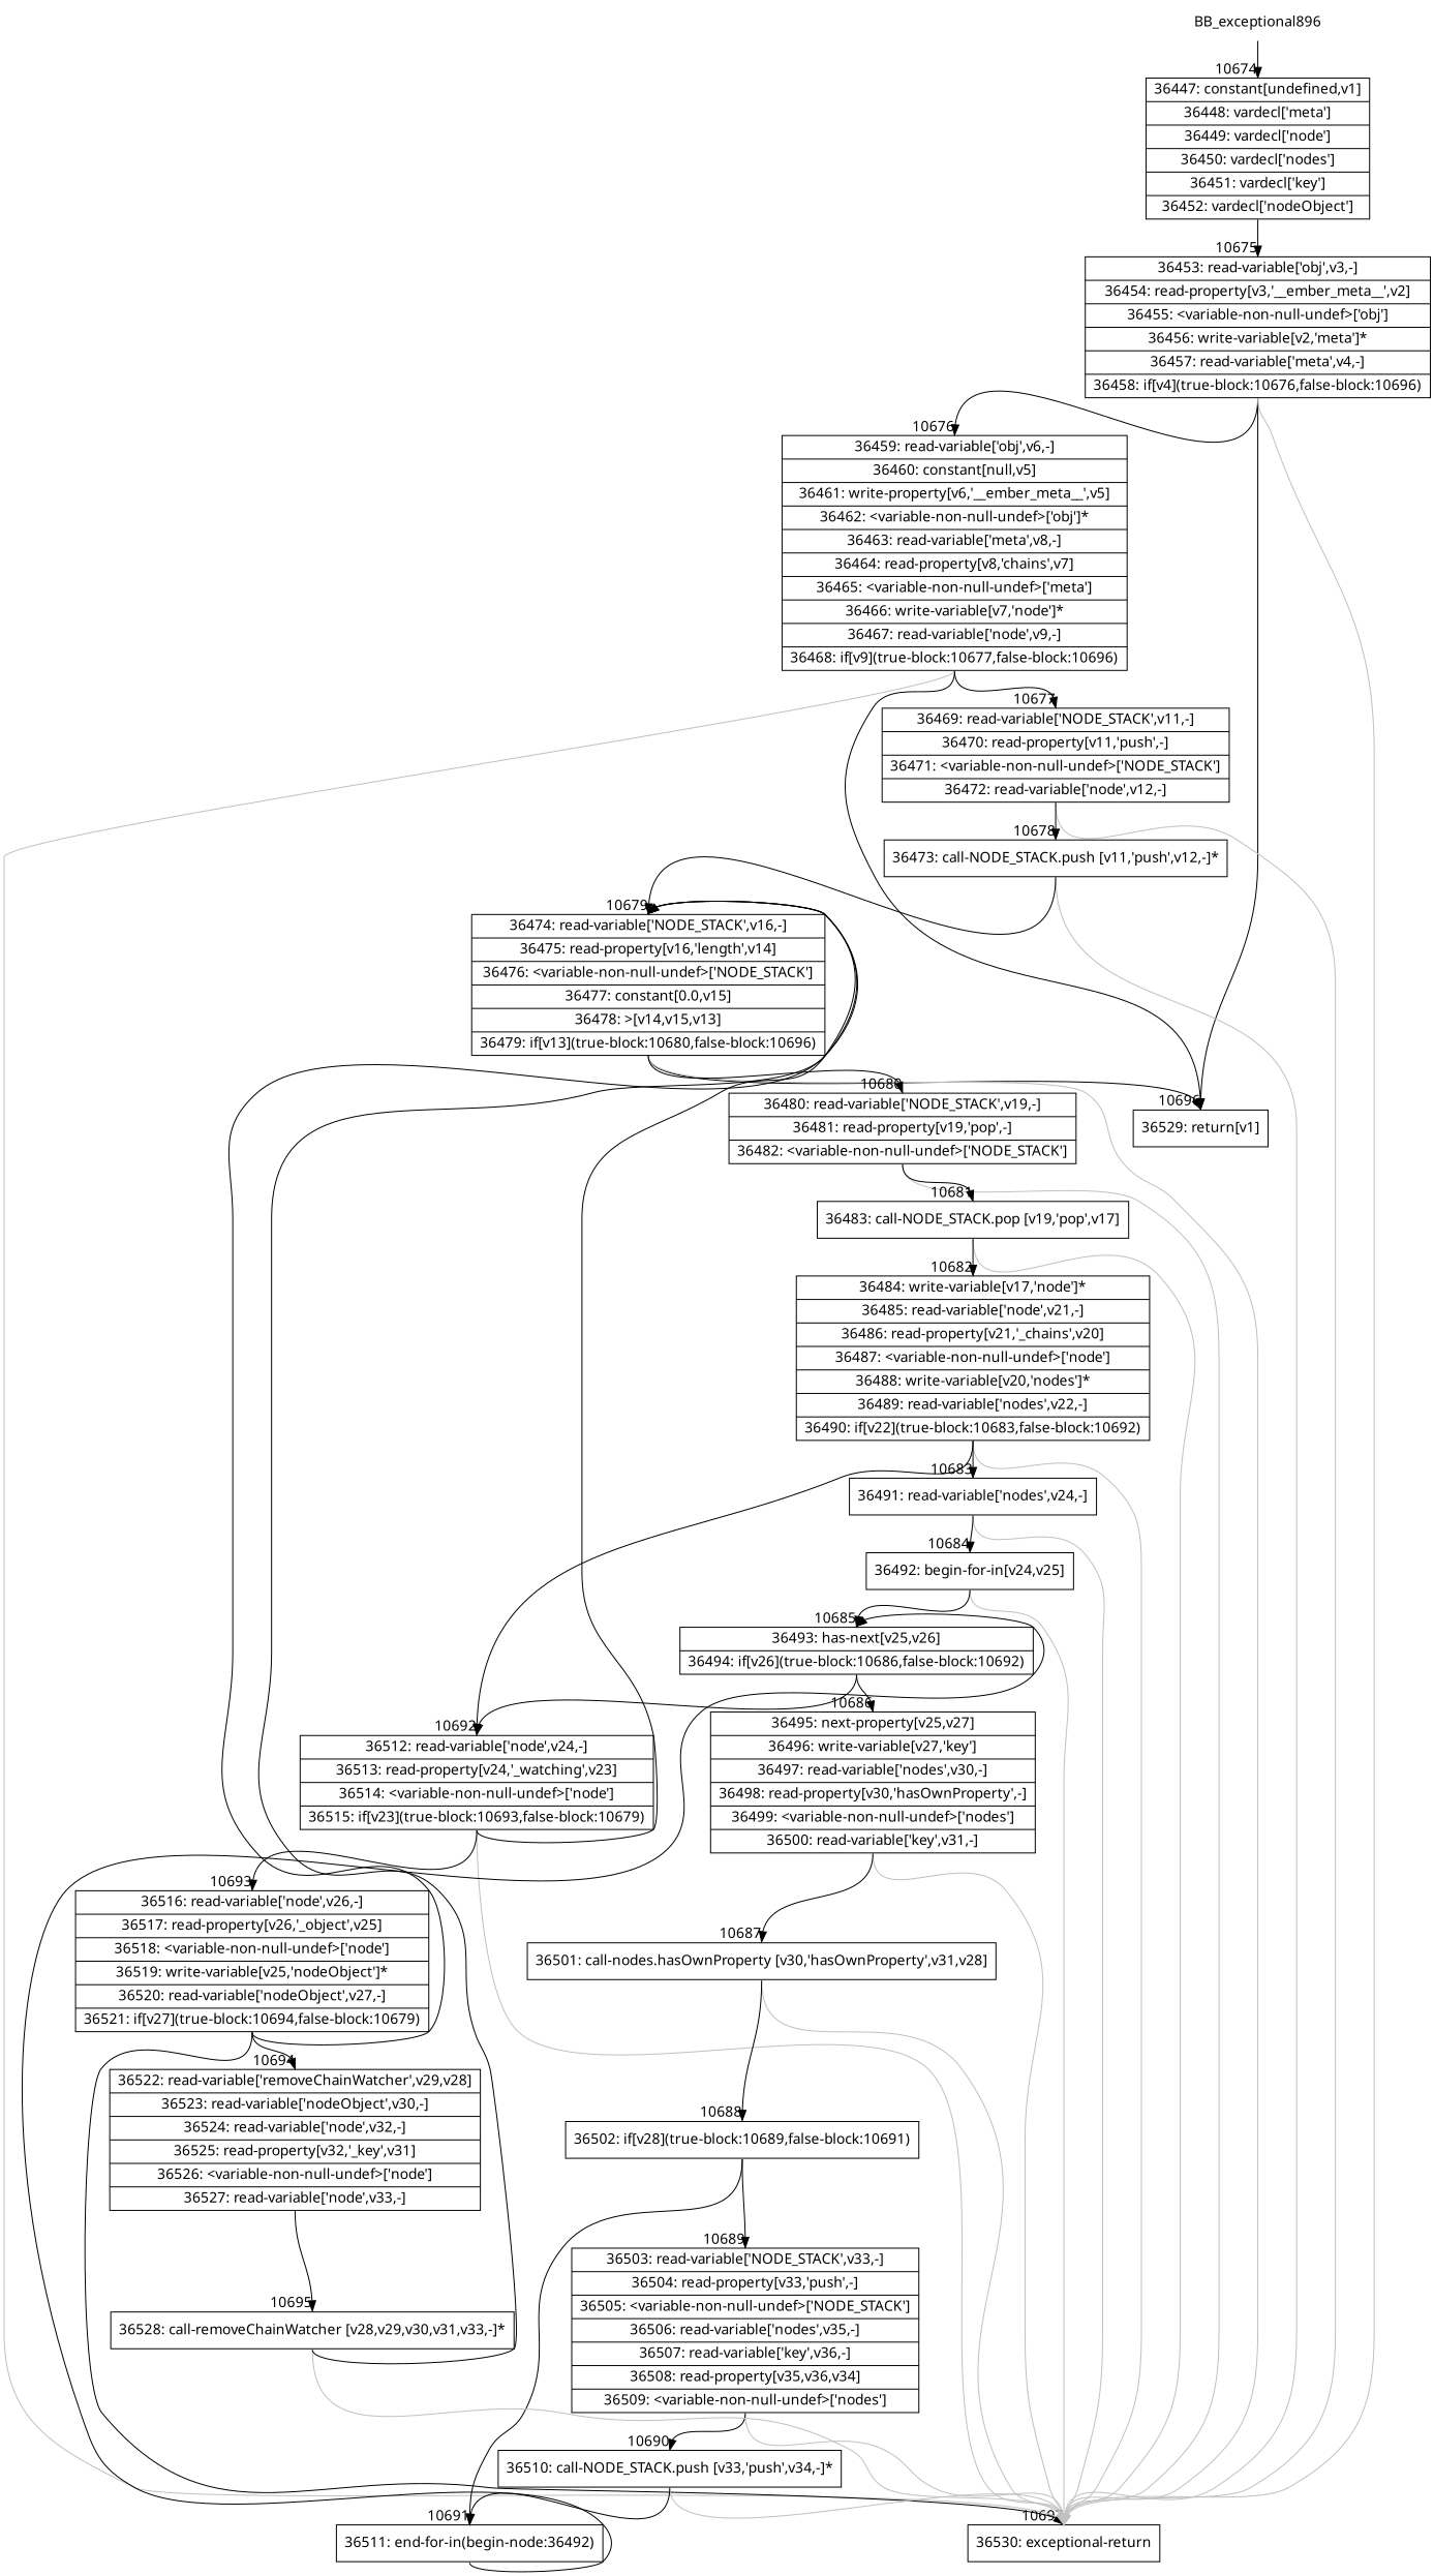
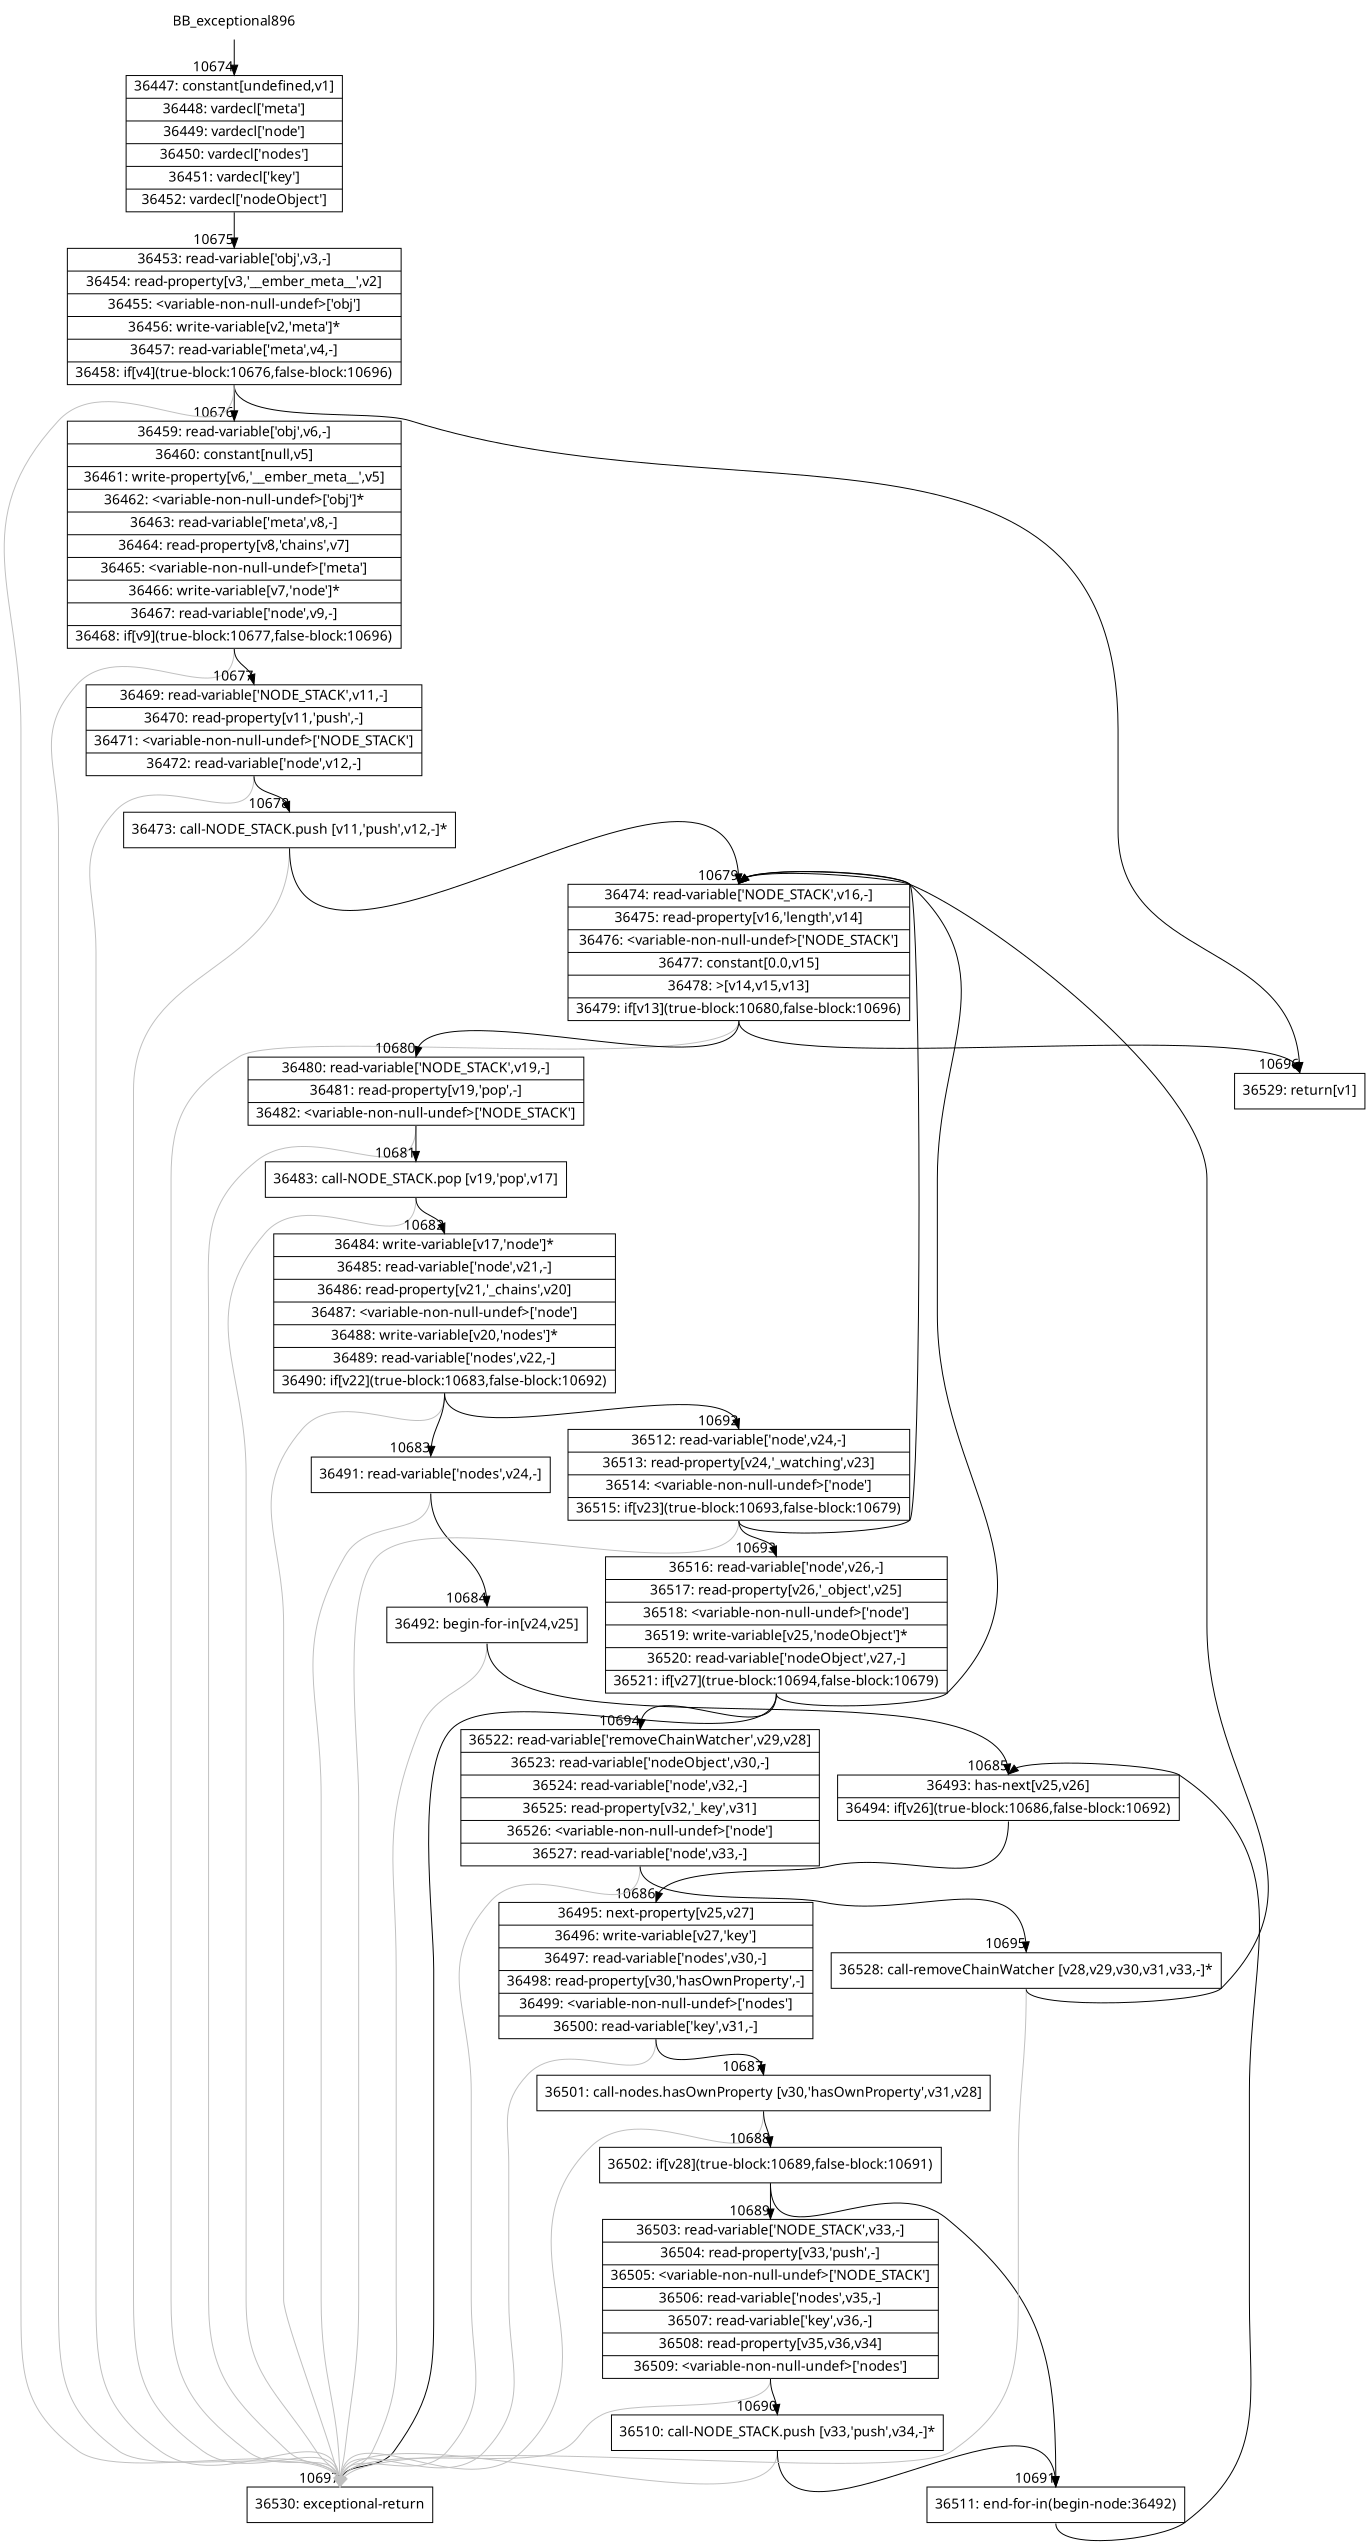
  digraph {
    fontname="Noto Sans"
    rankdir=TD
    node [fontname="Noto Sans" shape=record]
    edge [fontname="Noto Sans" headport=n tailport=s]
    n1 [label=BB_exceptional896 shape=none]
    n2 [label="{36447: constant[undefined,v1]|36448: vardecl['meta']|36449: vardecl['node']|36450: vardecl['nodes']|36451: vardecl['key']|36452: vardecl['nodeObject']}"]
    n3 [label="{36453: read-variable['obj',v3,-]|36454: read-property[v3,'__ember_meta__',v2]|36455: \<variable-non-null-undef\>['obj']|36456: write-variable[v2,'meta']*|36457: read-variable['meta',v4,-]|36458: if[v4](true-block:10676,false-block:10696)}"]
    n4 [label="{36459: read-variable['obj',v6,-]|36460: constant[null,v5]|36461: write-property[v6,'__ember_meta__',v5]|36462: \<variable-non-null-undef\>['obj']*|36463: read-variable['meta',v8,-]|36464: read-property[v8,'chains',v7]|36465: \<variable-non-null-undef\>['meta']|36466: write-variable[v7,'node']*|36467: read-variable['node',v9,-]|36468: if[v9](true-block:10677,false-block:10696)}"]
    n5 [label="{36529: return[v1]}"]
    n6 [label="{36530: exceptional-return}"]
    n7 [label="{36469: read-variable['NODE_STACK',v11,-]|36470: read-property[v11,'push',-]|36471: \<variable-non-null-undef\>['NODE_STACK']|36472: read-variable['node',v12,-]}"]
    n8 [label="{36473: call-NODE_STACK.push [v11,'push',v12,-]*}"]
    n9 [label="{36474: read-variable['NODE_STACK',v16,-]|36475: read-property[v16,'length',v14]|36476: \<variable-non-null-undef\>['NODE_STACK']|36477: constant[0.0,v15]|36478: \>[v14,v15,v13]|36479: if[v13](true-block:10680,false-block:10696)}"]
    n10 [label="{36480: read-variable['NODE_STACK',v19,-]|36481: read-property[v19,'pop',-]|36482: \<variable-non-null-undef\>['NODE_STACK']}"]
    n11 [label="{36483: call-NODE_STACK.pop [v19,'pop',v17]}"]
    n12 [label="{36484: write-variable[v17,'node']*|36485: read-variable['node',v21,-]|36486: read-property[v21,'_chains',v20]|36487: \<variable-non-null-undef\>['node']|36488: write-variable[v20,'nodes']*|36489: read-variable['nodes',v22,-]|36490: if[v22](true-block:10683,false-block:10692)}"]
    n13 [label="{36491: read-variable['nodes',v24,-]}"]
    n14 [label="{36512: read-variable['node',v24,-]|36513: read-property[v24,'_watching',v23]|36514: \<variable-non-null-undef\>['node']|36515: if[v23](true-block:10693,false-block:10679)}"]
    n15 [label="{36492: begin-for-in[v24,v25]}"]
    n16 [label="{36516: read-variable['node',v26,-]|36517: read-property[v26,'_object',v25]|36518: \<variable-non-null-undef\>['node']|36519: write-variable[v25,'nodeObject']*|36520: read-variable['nodeObject',v27,-]|36521: if[v27](true-block:10694,false-block:10679)}"]
    n17 [label="{36493: has-next[v25,v26]|36494: if[v26](true-block:10686,false-block:10692)}"]
    n18 [label="{36522: read-variable['removeChainWatcher',v29,v28]|36523: read-variable['nodeObject',v30,-]|36524: read-variable['node',v32,-]|36525: read-property[v32,'_key',v31]|36526: \<variable-non-null-undef\>['node']|36527: read-variable['node',v33,-]}"]
    n19 [label="{36495: next-property[v25,v27]|36496: write-variable[v27,'key']|36497: read-variable['nodes',v30,-]|36498: read-property[v30,'hasOwnProperty',-]|36499: \<variable-non-null-undef\>['nodes']|36500: read-variable['key',v31,-]}"]
    n20 [label="{36501: call-nodes.hasOwnProperty [v30,'hasOwnProperty',v31,v28]}"]
    n21 [label="{36502: if[v28](true-block:10689,false-block:10691)}"]
    n22 [label="{36503: read-variable['NODE_STACK',v33,-]|36504: read-property[v33,'push',-]|36505: \<variable-non-null-undef\>['NODE_STACK']|36506: read-variable['nodes',v35,-]|36507: read-variable['key',v36,-]|36508: read-property[v35,v36,v34]|36509: \<variable-non-null-undef\>['nodes']}"]
    n23 [label="{36511: end-for-in(begin-node:36492)}"]
    n24 [label="{36510: call-NODE_STACK.push [v33,'push',v34,-]*}"]
    n25 [label="{36528: call-removeChainWatcher [v28,v29,v30,v31,v33,-]*}"]
    n1 -> n2 [headlabel="    10674"]
    n2 -> n3 [headlabel="      10675"]
    n3 -> n4 [headlabel="      10676"]
    n3 -> n5 [headlabel="      10696"]
    n3 -> n6 [color=gray headlabel="      10697"]
-   n4 -> n5
    n4 -> n6 [color=gray]
    n4 -> n7 [headlabel="      10677"]
    n7 -> n6 [color=gray]
    n7 -> n8 [headlabel="      10678"]
    n8 -> n6 [color=gray]
    n8 -> n9 [headlabel="      10679"]
    n9 -> n5
    n9 -> n6 [color=gray]
    n9 -> n10 [headlabel="      10680"]
    n10 -> n6 [color=gray]
    n10 -> n11 [headlabel="      10681"]
    n11 -> n6 [color=gray]
    n11 -> n12 [headlabel="      10682"]
    n12 -> n6 [color=gray]
    n12 -> n13 [headlabel="      10683"]
    n12 -> n14 [headlabel="      10692"]
    n13 -> n6 [color=gray]
    n13 -> n15 [headlabel="      10684"]
    n14 -> n6 [color=gray]
    n14 -> n9
    n14 -> n16 [headlabel="      10693"]
    n15 -> n6 [color=gray]
    n15 -> n17 [headlabel="      10685"]
    n16 -> n6 [color=black]
    n16 -> n9
    n16 -> n18 [headlabel="      10694"]
-   n17 -> n14
    n17 -> n19 [headlabel="      10686"]
+   n18 -> n6 [color=gray]
    n18 -> n25 [headlabel="      10695"]
    n19 -> n6 [color=gray]
    n19 -> n20 [headlabel="      10687"]
    n20 -> n6 [color=gray]
    n20 -> n21 [headlabel="      10688"]
    n21 -> n22 [headlabel="      10689"]
    n21 -> n23 [headlabel="      10691"]
    n22 -> n6 [color=gray]
    n22 -> n24 [headlabel="      10690"]
    n23 -> n17
    n24 -> n6 [color=gray]
    n24 -> n23
    n25 -> n6 [color=gray]
    n25 -> n9
  }
